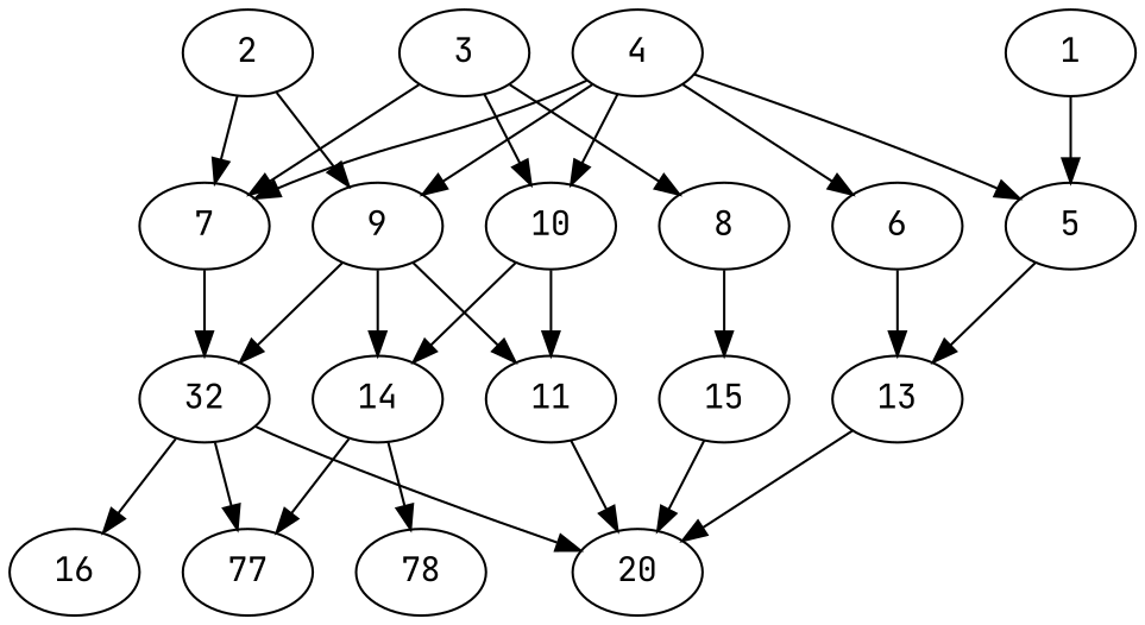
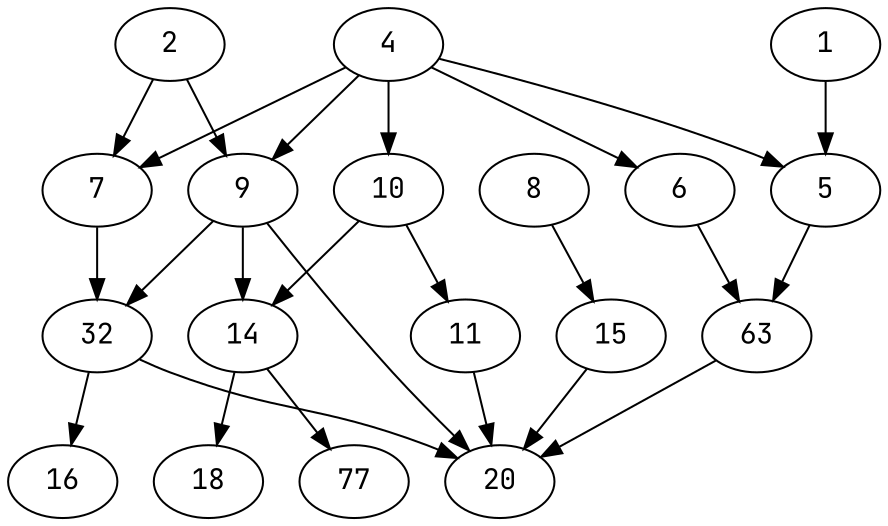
  digraph {
    fontname="JetBrains Mono"
    node [alpha=0.19 fontname="JetBrains Mono"]
    edge [fontname="JetBrains Mono"]
    1 [alpha=0.08 expect_size=10470400]
    5 [alpha=0.15 expect_size=32805888]
-   13 [alpha=0.03 expect_size=52149248]
+   13 [alpha=0.03 expect_size=52149248 label=63]
    10 [alpha=0.14 expect_size=39993344]
    11 [alpha=0.11 expect_size=18854912]
    14 [alpha=0.17 expect_size=6491136]
    20 [expect_size=37120000]
-   18 [expect_size=33393664 label=78]
+   18 [expect_size=33393664]
    n9 [alpha=0.16 expect_size=37135360 label=77]
    2 [alpha=0.06 expect_size=30239744]
    7 [alpha=0.18 expect_size=24951808]
    9 [alpha=0.09 expect_size=38593536]
    n13 [alpha=0.14 expect_size=38092800 label=32]
    16 [expect_size=49226752]
-   3 [alpha=0.01 expect_size=48864256]
    8 [alpha=0.12 expect_size=48654336]
    15 [alpha=0.06 expect_size=13678592]
    4 [alpha=0.03 expect_size=24938496]
    6 [alpha=0.15 expect_size=20718592]
    1 -> 5
    5 -> 13
    13 -> 20
    10 -> 11
    10 -> 14
    11 -> 20
    14 -> 18
    14 -> n9
    2 -> 7
    2 -> 9
    7 -> n13
-   9 -> 11
+   9 -> 20
    9 -> 14
    9 -> n13
    n13 -> 20
-   n13 -> n9
    n13 -> 16
-   3 -> 10
-   3 -> 7
-   3 -> 8
    8 -> 15
    15 -> 20
    4 -> 5
    4 -> 10
    4 -> 7
    4 -> 9
    4 -> 6
    6 -> 13
  }
